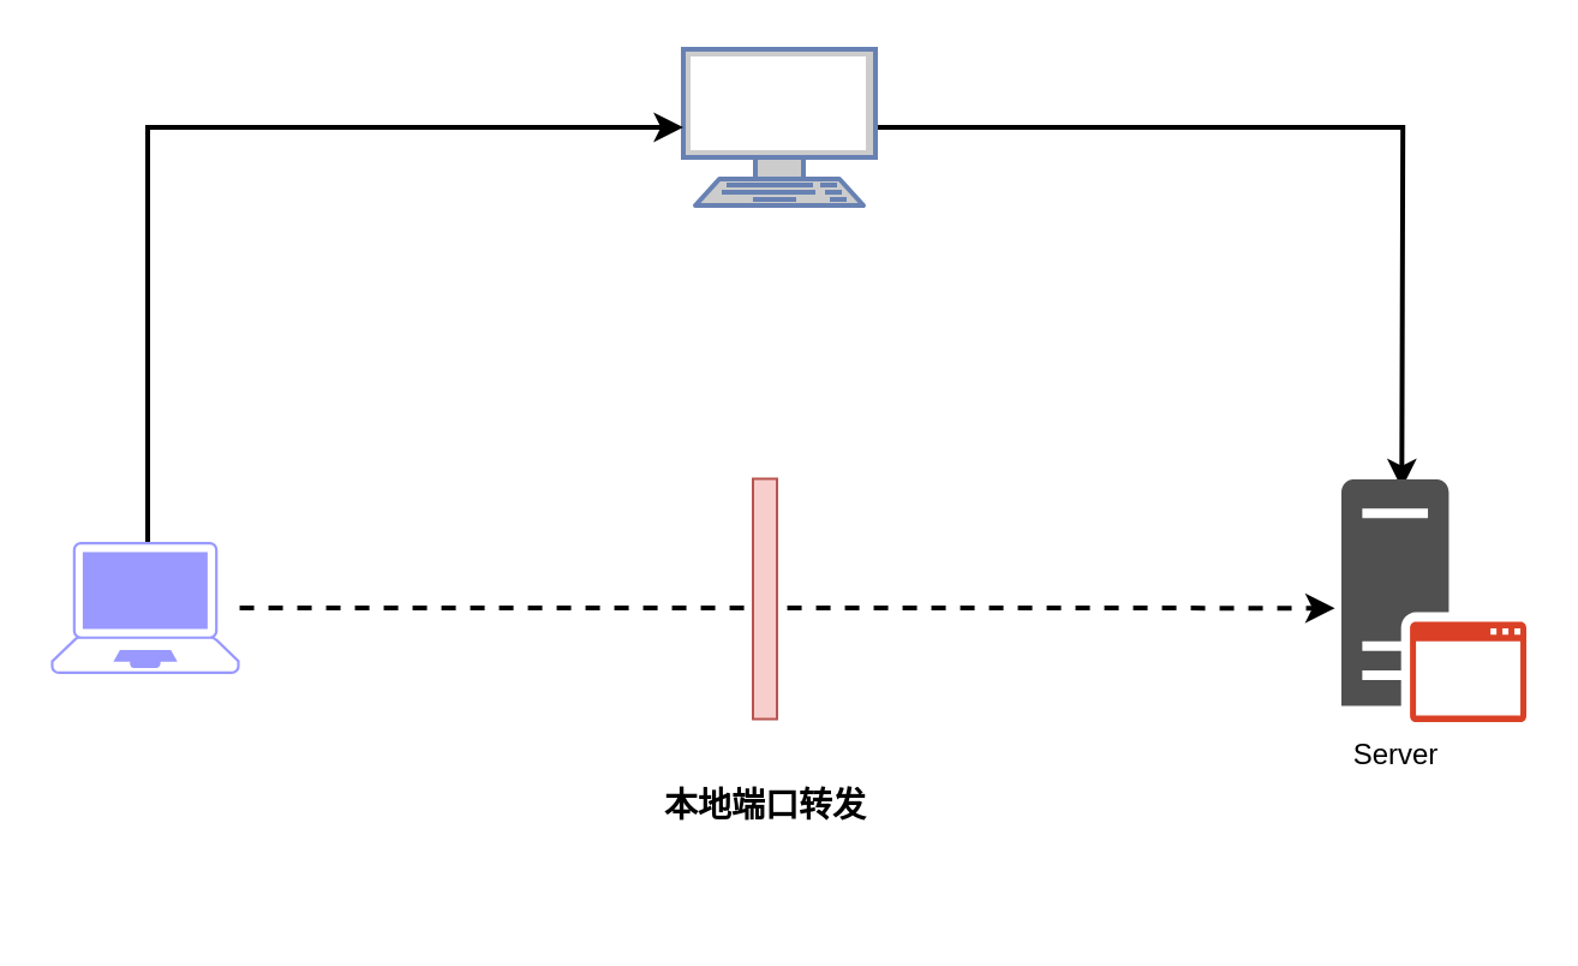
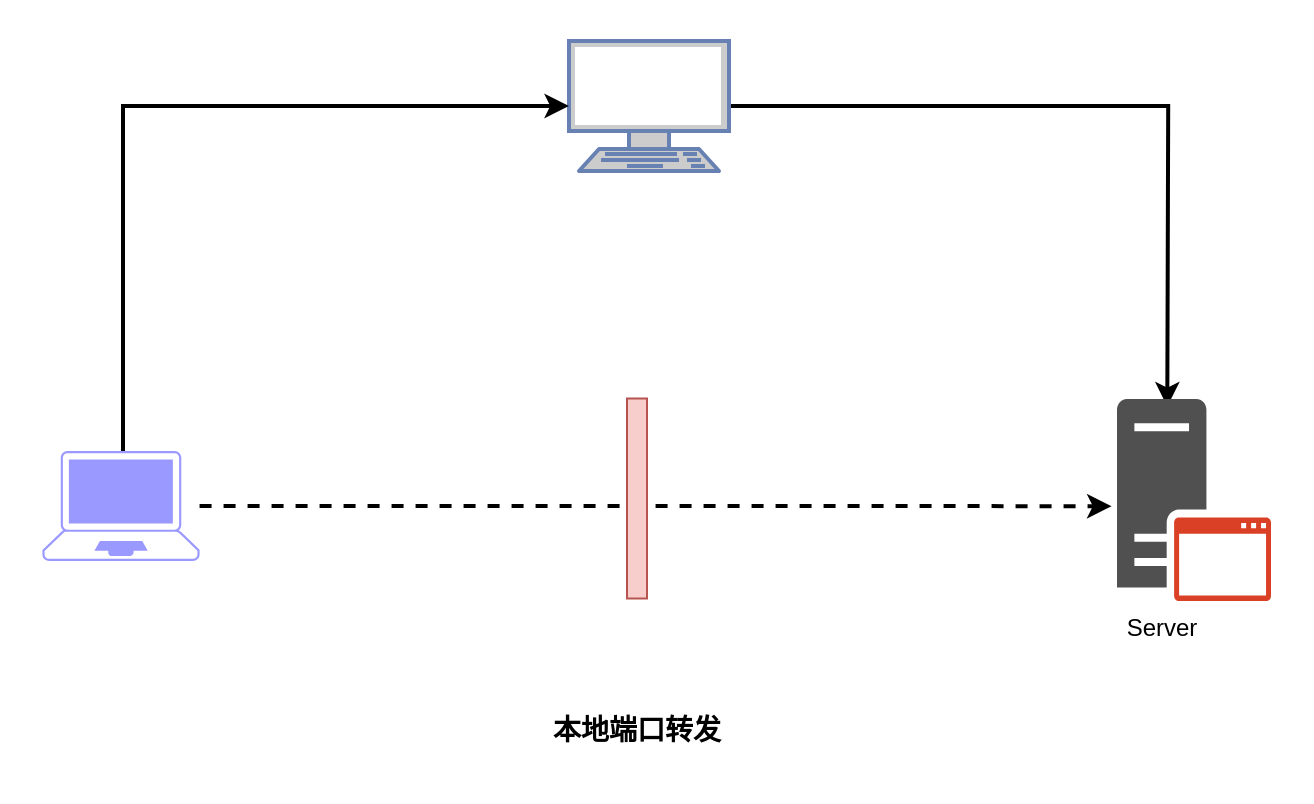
  <mxCell id="0" />
  <mxCell id="1" parent="0" />
  <mxCell id="2" style="edgeStyle=orthogonalEdgeStyle;rounded=0;orthogonalLoop=1;jettySize=auto;html=1;strokeWidth=2;" edge="1" parent="1" source="3"><mxGeometry relative="1" as="geometry"><mxPoint x="583.14" y="202.75" as="targetPoint" /></mxGeometry></mxCell>
  <mxCell id="3" value="" style="fontColor=#0066CC;verticalAlign=top;verticalLabelPosition=bottom;labelPosition=center;align=center;html=1;outlineConnect=0;fillColor=#CCCCCC;strokeColor=#6881B3;gradientColor=none;gradientDirection=north;strokeWidth=2;shape=mxgraph.networks.terminal;" vertex="1" parent="1"><mxGeometry x="284" y="20" width="80" height="65" as="geometry" /></mxCell>
  <mxCell id="4" style="edgeStyle=orthogonalEdgeStyle;rounded=0;orthogonalLoop=1;jettySize=auto;html=1;strokeWidth=2;dashed=1;" edge="1" parent="1" source="6"><mxGeometry relative="1" as="geometry"><mxPoint x="109" y="249" as="sourcePoint" /><mxPoint x="555.28" y="252.579" as="targetPoint" /></mxGeometry></mxCell>
  <mxCell id="5" style="edgeStyle=orthogonalEdgeStyle;rounded=0;orthogonalLoop=1;jettySize=auto;html=1;entryX=0;entryY=0.5;entryDx=0;entryDy=0;entryPerimeter=0;strokeWidth=2;exitX=0.5;exitY=0;exitDx=0;exitDy=0;exitPerimeter=0;" edge="1" parent="1" source="6" target="3"><mxGeometry relative="1" as="geometry"><mxPoint x="61.474" y="201.5" as="sourcePoint" /><Array as="points"><mxPoint x="61" y="225" /><mxPoint x="61" y="52" /></Array></mxGeometry></mxCell>
  <mxCell id="6" value="" style="points=[[0.13,0.02,0],[0.5,0,0],[0.87,0.02,0],[0.885,0.4,0],[0.985,0.985,0],[0.5,1,0],[0.015,0.985,0],[0.115,0.4,0]];verticalLabelPosition=bottom;sketch=0;html=1;verticalAlign=top;aspect=fixed;align=center;pointerEvents=1;shape=mxgraph.cisco19.laptop;fillColor=#9999FF;strokeColor=none;" vertex="1" parent="1"><mxGeometry x="20.71" y="225" width="78.57" height="55" as="geometry" /></mxCell>
  <mxCell id="7" value="" style="verticalLabelPosition=bottom;html=1;verticalAlign=top;align=center;shape=mxgraph.floorplan.wall;fillColor=#f8cecc;direction=south;strokeColor=#b85450;" vertex="1" parent="1"><mxGeometry x="317" y="198.75" width="2" height="100" as="geometry" /></mxCell>
  <mxCell id="8" value="Server" style="text;html=1;strokeColor=none;fillColor=none;align=center;verticalAlign=middle;whiteSpace=wrap;rounded=0;" vertex="1" parent="1"><mxGeometry x="551" y="299" width="60" height="30" as="geometry" /></mxCell>
- <mxCell id="9" value="&lt;font style=&quot;font-size: 14px&quot;&gt;&lt;b&gt;本地端口转发&lt;/b&gt;&lt;/font&gt;" style="text;html=1;strokeColor=none;fillColor=none;align=center;verticalAlign=middle;whiteSpace=wrap;rounded=0;" vertex="1" parent="1"><mxGeometry x="270.5" y="320" width="95" height="30" as="geometry" /></mxCell>
+ <mxCell id="9" value="&lt;font style=&quot;font-size: 14px&quot;&gt;&lt;b&gt;本地端口转发&lt;/b&gt;&lt;/font&gt;" style="text;html=1;strokeColor=none;fillColor=none;align=center;verticalAlign=middle;whiteSpace=wrap;rounded=0;" vertex="1" parent="1"><mxGeometry x="270.5" y="350" width="95" height="30" as="geometry" /></mxCell>
  <mxCell id="10" value="" style="sketch=0;pointerEvents=1;shadow=0;dashed=0;html=1;strokeColor=none;fillColor=#505050;labelPosition=center;verticalLabelPosition=bottom;verticalAlign=top;outlineConnect=0;align=center;shape=mxgraph.office.servers.application_server_orange;fontSize=14;" vertex="1" parent="1"><mxGeometry x="558" y="199" width="77" height="101" as="geometry" /></mxCell>
